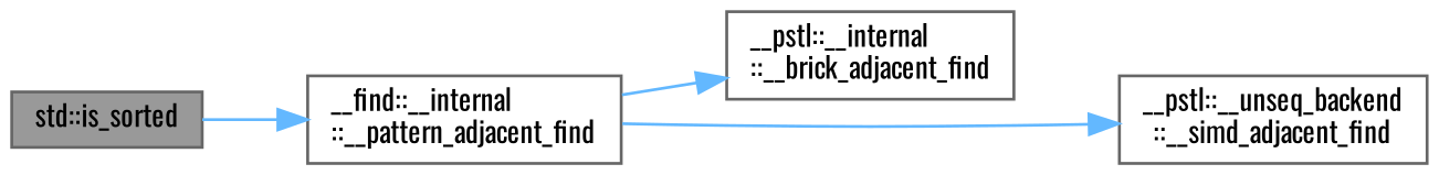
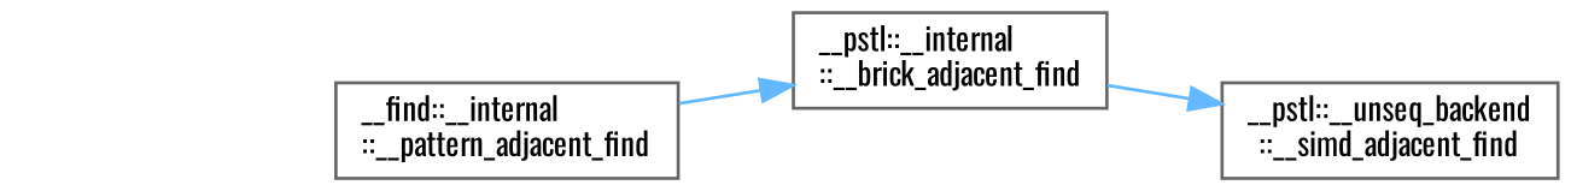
  digraph {
    fontname=Oswald
    rankdir=LR
    node [color=grey40 fillcolor=white fontname=Oswald fontsize=10 shape=box style=filled]
    edge [color=steelblue1 fontname=Oswald fontsize=10 labelfontname=Helvetica labelfontsize=10 style=solid]
-   n1 [color=gray40 fillcolor=grey60 fontcolor=black height=0.2 label="std::is_sorted" width=0.4]
    n2 [height=0.2 label="__find::__internal\l::__pattern_adjacent_find" width=0.4]
    n3 [height=0.2 label="__pstl::__internal\l::__brick_adjacent_find" width=0.4]
    n4 [height=0.2 label="__pstl::__unseq_backend\l::__simd_adjacent_find" width=0.4]
-   n1 -> n2
    n2 -> n3
-   n2 -> n4
+   n3 -> n4
  }
